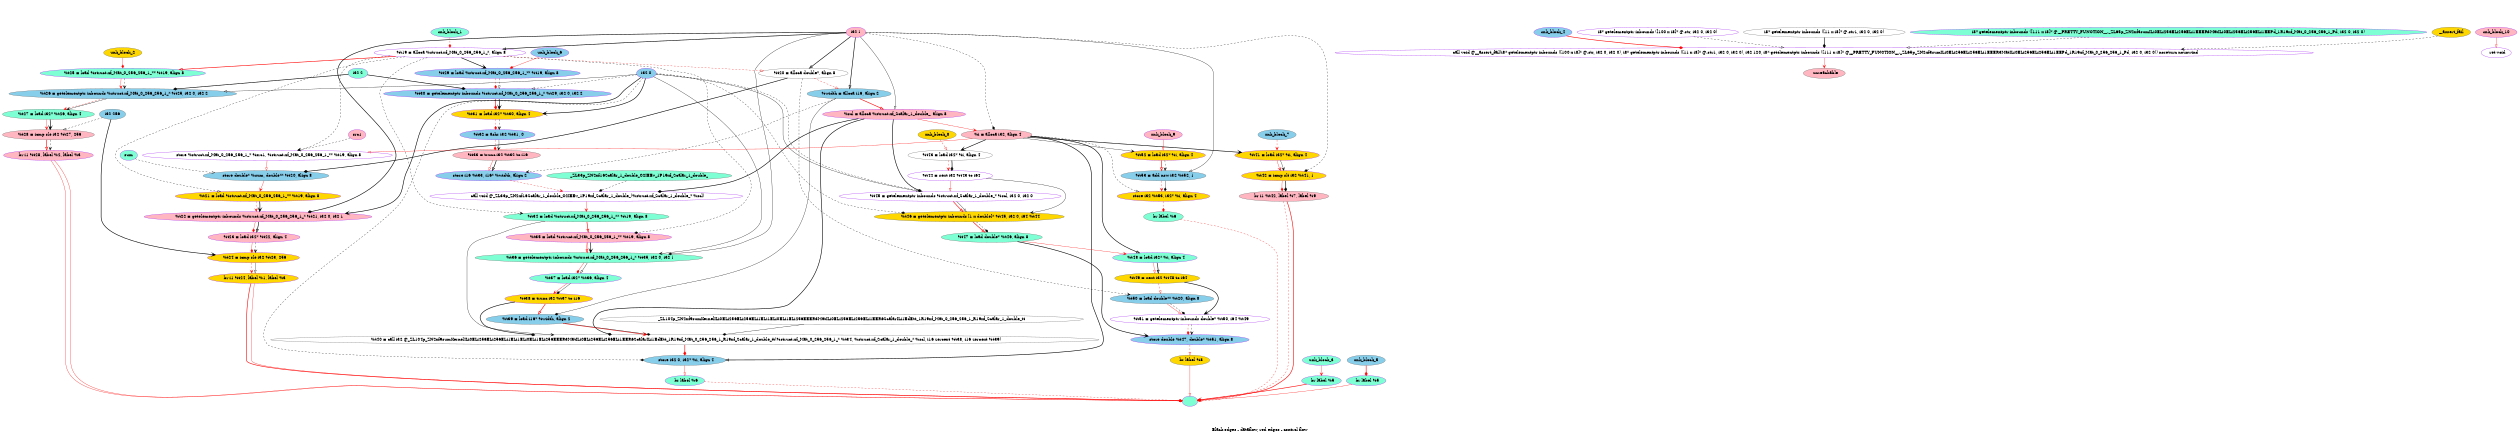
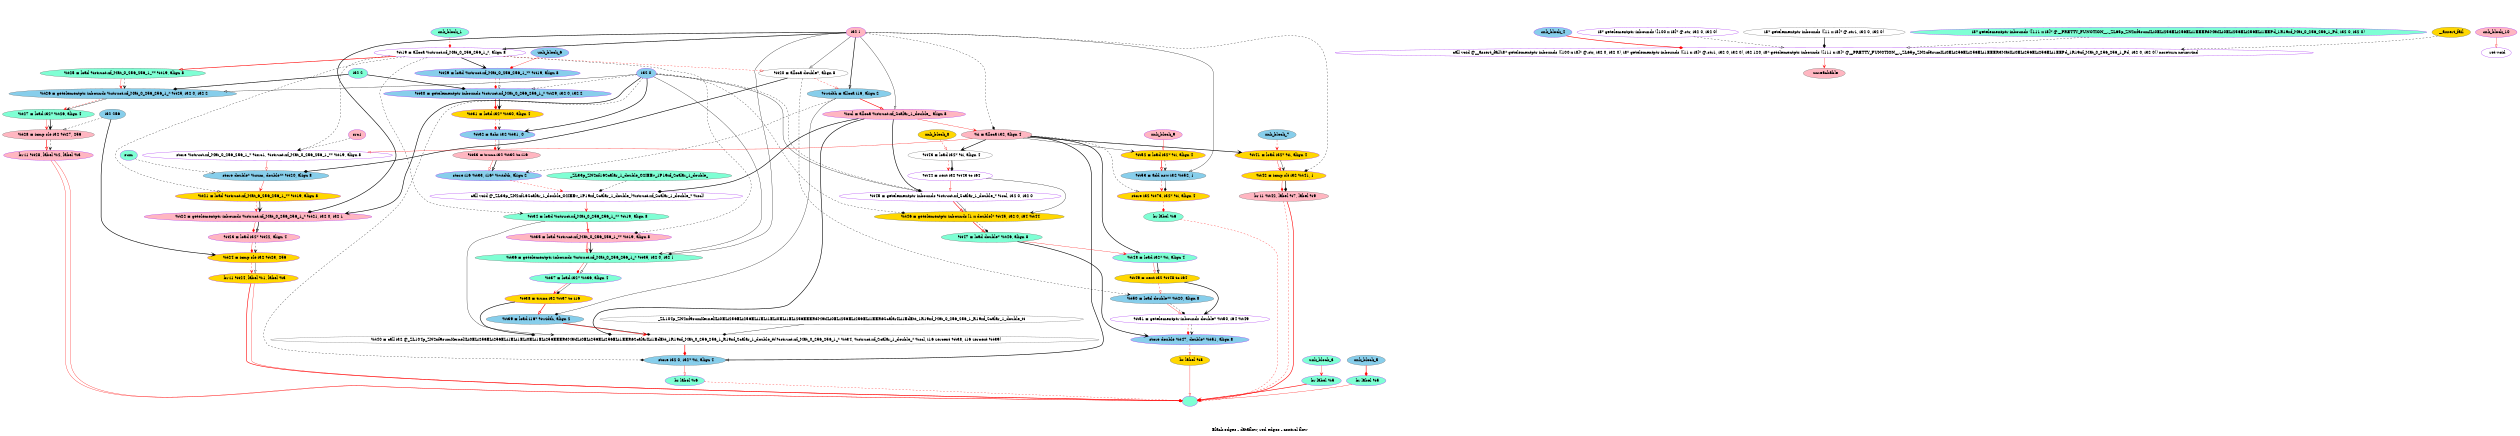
  digraph {
    compound=true
    label="Black edges - dataflow, red edges - control flow"
    node [color=purple fillcolor=aquamarine style=filled]
    edge [arrowhead=onormal style=solid]
    n1 [fillcolor=white label="  %t19 = alloca %struct.xf_Mat_0_256_256_1_*, align 8"]
    n2 [color=gray40 fillcolor=white label="  %t20 = alloca double*, align 8"]
    n3 [fillcolor=white label="  store %struct.xf_Mat_0_256_256_1_* %src1, %struct.xf_Mat_0_256_256_1_** %t19, align 8"]
-   n4 [fillcolor=gold label="  %t21 = load %struct.xf_Mat_0_256_256_1_** %t19, align 8"]
-   n5 [label="  %t25 = load %struct.xf_Mat_0_256_256_1_** %t19, align 8"]
+   n4 [fillcolor=gold label="%t21 = load %struct.xf_Mat_6_256_256_1_** %t19, align 8"]
+   n5 [color=gray40 label="  %t25 = load %struct.xf_Mat_0_256_256_1_** %t19, align 8"]
    n6 [fillcolor=skyblue label="  %t29 = load %struct.xf_Mat_0_256_256_1_** %t19, align 8"]
    n7 [color=gray40 label="  %t34 = load %struct.xf_Mat_0_256_256_1_** %t19, align 8"]
    n8 [fillcolor=lightpink label="  %t35 = load %struct.xf_Mat_0_256_256_1_** %t19, align 8"]
    n9 [color=gray40 fillcolor=skyblue label="  %width = alloca i16, align 2"]
    n10 [color=gray40 fillcolor=skyblue label="  store double* %sum, double** %t20, align 8"]
    n11 [color=gray40 fillcolor=skyblue label="  %t50 = load double** %t20, align 8"]
    n12 [fillcolor=lightpink label="  %t22 = getelementptr inbounds %struct.xf_Mat_0_256_256_1_* %t21, i32 0, i32 1"]
    n13 [color=gray40 fillcolor=skyblue label="  %t26 = getelementptr inbounds %struct.xf_Mat_0_256_256_1_* %t25, i32 0, i32 2"]
    n14 [fillcolor=skyblue label="  %t30 = getelementptr inbounds %struct.xf_Mat_0_256_256_1_* %t29, i32 0, i32 2"]
    n15 [color=gray40 fillcolor=white label="  %t40 = call i32 @_ZL104p_ZN2xf9sumKernelILi0ELi256ELi256ELi1ELi1ELi0ELi1ELi256EEER3MatILi0ELi256ELi256ELi1EER6ScalarILi1EdEtt_1R19xf_Mat_0_256_256_1_R19xf_Scalar_1_double_tt(%struct.xf_Mat_0_256_256_1_* %t34, %struct.xf_Scalar_1_double_* %scl, i16 zeroext %t38, i16 zeroext %t39)"]
    n16 [color=gray40 label="  %t36 = getelementptr inbounds %struct.xf_Mat_0_256_256_1_* %t35, i32 0, i32 1"]
    n17 [fillcolor=lightpink label="  %scl = alloca %struct.xf_Scalar_1_double_, align 8"]
    n18 [fillcolor=skyblue label="  store i16 %t33, i16* %width, align 2"]
    n19 [color=gray40 fillcolor=skyblue label="  %t39 = load i16* %width, align 2"]
    n20 [fillcolor=white label="  %t51 = getelementptr inbounds double* %t50, i64 %t49"]
    n21 [color=gray40 fillcolor=lightpink label="  %i = alloca i32, align 4"]
    n22 [fillcolor=white label="  call void @_ZL33p_ZN2xf16Scalar_1_double_C2IEEv_1P19xf_Scalar_1_double_(%struct.xf_Scalar_1_double_* %scl)"]
    n23 [fillcolor=white label="  %t45 = getelementptr inbounds %struct.xf_Scalar_1_double_* %scl, i32 0, i32 0"]
    n24 [color=gray40 fillcolor=skyblue label="  store i32 0, i32* %i, align 4"]
    n25 [fillcolor=gold label="  %t41 = load i32* %i, align 4"]
    n26 [color=gray40 fillcolor=white label="  %t43 = load i32* %i, align 4"]
    n27 [label="  %t48 = load i32* %i, align 4"]
    n28 [fillcolor=gold label="  %t52 = load i32* %i, align 4"]
-   n29 [fillcolor=gold label="  store i32 %t53, i32* %i, align 4"]
+   n29 [fillcolor=gold label="store i32 %t73, i32* %i, align 4"]
    n30 [color=gray40 fillcolor=gold label="  %t46 = getelementptr inbounds [1 x double]* %t45, i32 0, i64 %t44"]
    n31 [label="  br label %6"]
    n32 [fillcolor=gold label="  %t42 = icmp slt i32 %t41, 1"]
    n33 [fillcolor=white label="  %t44 = sext i32 %t43 to i64"]
    n34 [color=gray40 fillcolor=gold label="  %t49 = sext i32 %t48 to i64"]
    n35 [color=gray40 fillcolor=skyblue label="  %t53 = add nsw i32 %t52, 1"]
    n36 [color=gray40 label="  br label %6"]
    n37 [fillcolor=lightpink label="  %t23 = load i32* %t22, align 4"]
    n38 [fillcolor=gold label="  %t24 = icmp sle i32 %t23, 256"]
    n39 [fillcolor=gold label="  br i1 %t24, label %1, label %3"]
    ""
    unk_block_1
    "i32 1" [fillcolor=lightpink]
    n43 [label="  %t37 = load i32* %t36, align 4"]
    n44 [color=gray40 fillcolor=lightpink label="  br i1 %t42, label %7, label %9"]
    src1 [fillcolor=lightpink]
    sum
    "i32 0" [fillcolor=skyblue]
    n48 [fillcolor=skyblue label="  %t32 = ashr i32 %t31, 0"]
    n49 [color=gray40 label="  %t27 = load i32* %t26, align 4"]
    n50 [fillcolor=gold label="  %t31 = load i32* %t30, align 4"]
    n51 [color=gray40 fillcolor=lightpink label="  %t33 = trunc i32 %t32 to i16"]
    n52 [color=gray40 label="  %t47 = load double* %t46, align 8"]
    "i32 256" [color=gray40 fillcolor=skyblue]
    n54 [color=gray40 fillcolor=lightpink label="  %t28 = icmp sle i32 %t27, 256"]
    n55 [fillcolor=lightpink label="  br i1 %t28, label %2, label %3"]
-   unk_block_2 [color=gray40 fillcolor=gold]
    "i32 2"
    n58 [label="  br label %5"]
    unk_block_3
    n60 [fillcolor=white label="  call void @__assert_fail(i8* getelementptr inbounds ([100 x i8]* @.str, i32 0, i32 0), i8* getelementptr inbounds ([11 x i8]* @.str1, i32 0, i32 0), i32 120, i8* getelementptr inbounds ([111 x i8]* @__PRETTY_FUNCTION__._ZL65p_ZN2xf3sumILi0ELi256ELi256ELi1EEER3MatILi0ELi256ELi256ELi1EEPd_1R19xf_Mat_0_256_256_1_Pd, i32 0, i32 0)) noreturn nounwind"]
    n61 [color=gray40 fillcolor=lightpink label="  unreachable"]
    unk_block_4 [fillcolor=skyblue]
    "i8* getelementptr inbounds ([100 x i8]* @.str, i32 0, i32 0)" [fillcolor=white]
    "i8* getelementptr inbounds ([11 x i8]* @.str1, i32 0, i32 0)" [color=gray40 fillcolor=white]
    "i8* getelementptr inbounds ([111 x i8]* @__PRETTY_FUNCTION__._ZL65p_ZN2xf3sumILi0ELi256ELi256ELi1EEER3MatILi0ELi256ELi256ELi1EEPd_1R19xf_Mat_0_256_256_1_Pd, i32 0, i32 0)"
    __assert_fail [color=gray40 fillcolor=gold]
    n67 [label="  br label %5"]
    unk_block_5 [color=gray40 fillcolor=skyblue]
    n69 [fillcolor=gold label="  %t38 = trunc i32 %t37 to i16"]
    unk_block_6 [fillcolor=skyblue]
    _ZL33p_ZN2xf16Scalar_1_double_C2IEEv_1P19xf_Scalar_1_double_ [color=gray40]
    _ZL104p_ZN2xf9sumKernelILi0ELi256ELi256ELi1ELi1ELi0ELi1ELi256EEER3MatILi0ELi256ELi256ELi1EER6ScalarILi1EdEtt_1R19xf_Mat_0_256_256_1_R19xf_Scalar_1_double_tt [color=gray40 fillcolor=white]
    unk_block_7 [color=gray40 fillcolor=skyblue]
    n74 [fillcolor=skyblue label="  store double %t47, double* %t51, align 8"]
    n75 [color=gray40 fillcolor=gold label="  br label %8"]
    unk_block_8 [color=gray40 fillcolor=gold]
    unk_block_9 [fillcolor=lightpink]
    n78 [fillcolor=white label="  ret void"]
    unk_block_10 [fillcolor=lightpink]
    n1 -> n2 [color=red style=dashed weight=2]
    n1 -> n3 [arrowhead=vee style=dashed]
    n1 -> n4 [style=dashed]
    n1 -> n5 [color=red style=bold]
    n1 -> n6 [arrowhead=vee style=bold]
    n1 -> n7 [arrowhead=vee style=dashed]
    n1 -> n8 [arrowhead=diamond style=dashed]
    n2 -> n9 [color=red style=dashed weight=2]
    n2 -> n10 [arrowhead=diamond style=bold]
    n2 -> n11 [arrowhead=vee style=dashed]
    n3 -> n10 [color=red weight=2]
    n4 -> n12 [arrowhead=vee color=red style=dashed weight=2]
    n4 -> n12 [arrowhead=vee style=bold]
    n5 -> n13 [arrowhead=vee color=red weight=2]
    n5 -> n13 [arrowhead=vee style=dashed]
    n6 -> n14 [arrowhead=diamond color=red style=dashed weight=2]
    n6 -> n14 [style=dashed]
    n7 -> n8 [color=red style=bold weight=2]
    n7 -> n15 [arrowhead=vee]
    n8 -> n16 [color=red style=bold weight=2]
    n8 -> n16 [arrowhead=vee style=bold]
    n9 -> n17 [color=red style=bold weight=2]
    n9 -> n18 [arrowhead=vee style=dashed]
    n9 -> n19 [arrowhead=diamond]
    n10 -> n4 [arrowhead=vee color=red weight=2]
    n11 -> n20 [color=red weight=2]
    n11 -> n20 [arrowhead=diamond style=dashed]
    n12 -> n37 [arrowhead=diamond color=red weight=2]
    n12 -> n37 [style=bold]
    n13 -> n49 [arrowhead=vee color=red style=dashed weight=2]
    n13 -> n49 [arrowhead=vee]
    n14 -> n50 [arrowhead=diamond color=red style=bold weight=2]
    n14 -> n50 [arrowhead=vee style=bold]
    n15 -> n24 [arrowhead=diamond color=red style=bold weight=2]
    n16 -> n43 [arrowhead=diamond color=red weight=2]
    n16 -> n43
    n17 -> n15 [arrowhead=diamond style=bold]
    n17 -> n21 [arrowhead=vee color=red weight=2]
    n17 -> n22 [arrowhead=diamond style=bold]
    n17 -> n23 [arrowhead=diamond style=bold]
    n18 -> n22 [arrowhead=vee color=red style=dashed weight=2]
    n19 -> n15 [arrowhead=vee color=red style=bold weight=2]
    n19 -> n15 [arrowhead=diamond]
    n20 -> n74 [arrowhead=diamond color=red style=dashed weight=2]
    n20 -> n74 [arrowhead=vee style=dashed]
    n21 -> n3 [color=red weight=2]
    n21 -> n24 [style=bold]
    n21 -> n25 [arrowhead=vee style=bold]
    n21 -> n26 [arrowhead=vee style=bold]
    n21 -> n27 [style=bold]
    n21 -> n28 [arrowhead=vee]
    n21 -> n29 [style=dashed]
    n22 -> n7 [arrowhead=vee color=red weight=2]
    n23 -> n30 [color=red style=bold weight=2]
    n23 -> n30
    n24 -> n31 [color=red weight=2]
    n25 -> n32 [arrowhead=vee color=red weight=2]
    n25 -> n32 [arrowhead=vee]
    n26 -> n33 [arrowhead=vee color=red style=dashed weight=2]
    n26 -> n33 [arrowhead=diamond style=bold]
    n27 -> n34 [color=red weight=2]
    n27 -> n34 [style=bold]
    n28 -> n35 [color=red style=bold weight=2]
    n28 -> n35 [arrowhead=vee style=dashed]
    n29 -> n36 [arrowhead=diamond color=red style=dashed weight=2]
    n30 -> n52 [color=red style=bold weight=2]
    n30 -> n52 [arrowhead=diamond style=dashed]
    n31 -> "" [color=red style=dashed]
    n32 -> n44 [arrowhead=diamond color=red weight=2]
    n32 -> n44 [arrowhead=diamond style=bold]
    n33 -> n23 [color=red weight=2]
    n33 -> n30 [arrowhead=vee]
    n34 -> n11 [color=red style=dashed weight=2]
    n34 -> n20 [arrowhead=vee style=bold]
    n35 -> n29 [arrowhead=vee color=red style=dashed weight=2]
    n35 -> n29 [arrowhead=diamond]
    n36 -> "" [color=red style=dashed]
    n37 -> n38 [arrowhead=diamond color=red weight=2]
    n37 -> n38 [arrowhead=vee style=dashed]
    n38 -> n39 [arrowhead=vee color=red style=dashed weight=2]
    n38 -> n39
    n39 -> "" [arrowhead=diamond color=red style=bold]
    n39 -> "" [color=red]
    unk_block_1 -> n1 [arrowhead=diamond color=red style=dashed]
    "i32 1" -> n1 [style=bold]
-   "i32 1" -> n2 [style=bold]
+   "i32 1" -> n2
    "i32 1" -> n9 [style=bold]
    "i32 1" -> n12 [arrowhead=diamond style=bold]
    "i32 1" -> n16 [arrowhead=diamond]
    "i32 1" -> n17
    "i32 1" -> n21 [arrowhead=diamond style=dashed]
    "i32 1" -> n32 [arrowhead=diamond style=dashed]
    "i32 1" -> n35
    n43 -> n69 [arrowhead=vee color=red weight=2]
    n43 -> n69 [arrowhead=diamond]
    n44 -> "" [color=red style=dashed]
    n44 -> "" [arrowhead=diamond color=red style=bold]
    src1 -> n3 [arrowhead=vee style=dashed]
    sum -> n10 [style=dashed]
    "i32 0" -> n12 [arrowhead=vee style=bold]
    "i32 0" -> n13
    "i32 0" -> n14 [style=dashed]
    "i32 0" -> n16 [arrowhead=vee]
    "i32 0" -> n23
    "i32 0" -> n23 [style=dashed]
    "i32 0" -> n24 [arrowhead=diamond style=dashed]
    "i32 0" -> n30 [arrowhead=diamond style=dashed]
-   "i32 0" -> n50 [arrowhead=vee style=bold]
+   "i32 0" -> n48 [arrowhead=vee style=bold]
    n48 -> n51 [arrowhead=diamond color=red style=dashed weight=2]
    n48 -> n51 [arrowhead=vee]
    n49 -> n54 [arrowhead=vee color=red weight=2]
    n49 -> n54 [arrowhead=vee style=bold]
    n50 -> n48 [arrowhead=diamond color=red style=dashed weight=2]
    n50 -> n48 [arrowhead=vee style=dashed]
    n51 -> n18 [color=red weight=2]
    n51 -> n18 [style=bold]
    n52 -> n27 [arrowhead=vee color=red weight=2]
    n52 -> n74 [arrowhead=vee style=bold]
    "i32 256" -> n38 [arrowhead=vee style=bold]
    "i32 256" -> n54 [style=dashed]
    n54 -> n55 [color=red style=bold weight=2]
    n54 -> n55 [arrowhead=vee style=dashed]
    n55 -> "" [arrowhead=diamond color=red]
    n55 -> "" [color=red]
-   unk_block_2 -> n5 [arrowhead=diamond color=red]
    "i32 2" -> n13 [arrowhead=diamond style=bold]
    "i32 2" -> n14 [arrowhead=diamond style=bold]
    n58 -> "" [arrowhead=vee color=red style=bold]
    unk_block_3 -> n58 [arrowhead=vee color=red]
    n60 -> n61 [arrowhead=vee color=red weight=2]
    unk_block_4 -> n60 [arrowhead=diamond color=red style=bold]
    "i8* getelementptr inbounds ([100 x i8]* @.str, i32 0, i32 0)" -> n60 [style=dashed]
    "i8* getelementptr inbounds ([11 x i8]* @.str1, i32 0, i32 0)" -> n60 [arrowhead=diamond style=bold]
    "i8* getelementptr inbounds ([111 x i8]* @__PRETTY_FUNCTION__._ZL65p_ZN2xf3sumILi0ELi256ELi256ELi1EEER3MatILi0ELi256ELi256ELi1EEPd_1R19xf_Mat_0_256_256_1_Pd, i32 0, i32 0)" -> n60 [style=dashed]
    __assert_fail -> n60 [arrowhead=vee style=dashed]
    n67 -> "" [color=red]
    unk_block_5 -> n67 [arrowhead=diamond color=red style=bold]
    n69 -> n15 [arrowhead=diamond style=bold]
    n69 -> n19 [color=red style=bold weight=2]
    unk_block_6 -> n6 [arrowhead=diamond color=red]
    _ZL33p_ZN2xf16Scalar_1_double_C2IEEv_1P19xf_Scalar_1_double_ -> n22 [arrowhead=diamond style=dashed]
    _ZL104p_ZN2xf9sumKernelILi0ELi256ELi256ELi1ELi1ELi0ELi1ELi256EEER3MatILi0ELi256ELi256ELi1EER6ScalarILi1EdEtt_1R19xf_Mat_0_256_256_1_R19xf_Scalar_1_double_tt -> n15 [arrowhead=diamond]
    unk_block_7 -> n25 [arrowhead=vee color=red style=dashed]
    n74 -> n75 [color=red style=dashed weight=2]
    n75 -> "" [color=red]
    unk_block_8 -> n26 [color=red style=dashed]
    unk_block_9 -> n28 [color=red]
    unk_block_10 -> n78 [color=red]
  }
